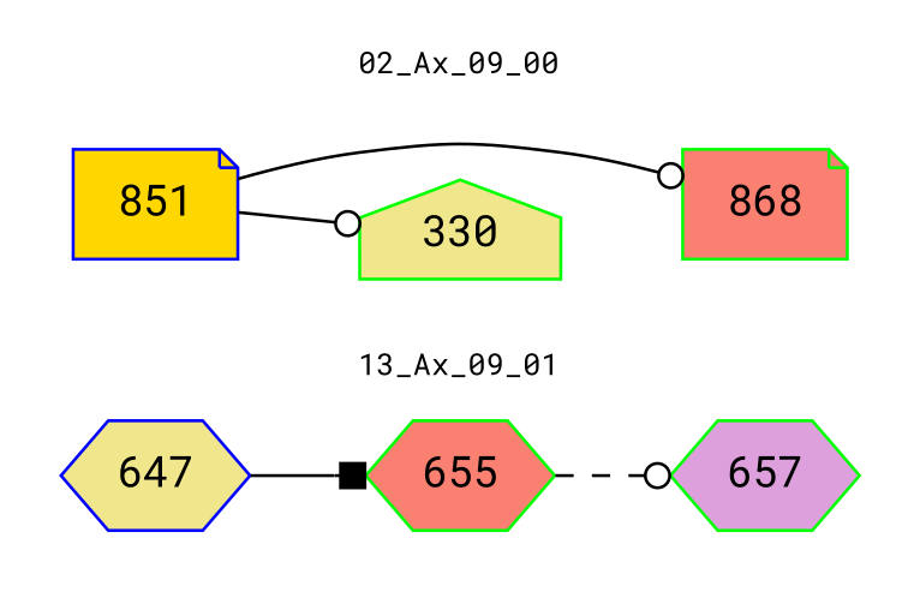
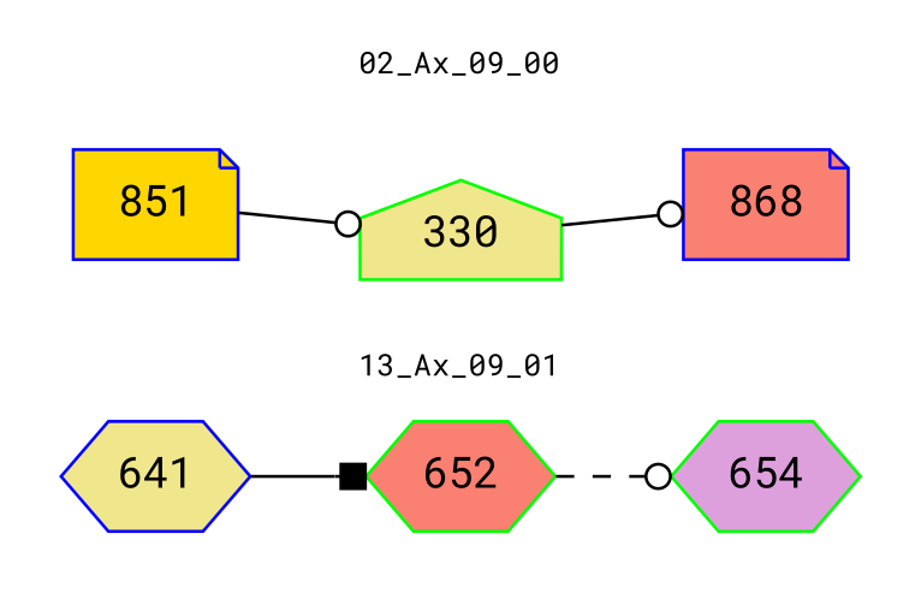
  digraph {
    fontname="Roboto Mono"
    rankdir=LR
    node [color=green fillcolor=khaki fontname="Roboto Mono" shape=hexagon style=filled]
    edge [arrowhead=odot color=black fontname="Roboto Mono" style=solid]
-   n1 [color=blue label=647]
-   n2 [fillcolor=plum label=657]
-   n3 [fillcolor=salmon label=655]
+   n1 [color=blue label=641]
+   n2 [fillcolor=plum label=654]
+   n3 [fillcolor=salmon label=652]
    n4 [color=blue fillcolor=gold label=851 shape=note]
    n5 [label=330 shape=house]
-   n6 [fillcolor=salmon label=868 shape=note]
+   n6 [color=blue fillcolor=salmon label=868 shape=note]
    subgraph cluster_1 {
      color=white
      fontsize=10
      label="13_Ax_09_01"
      n1
      n2
      n3
    }
    subgraph cluster_2 {
      color=white
      fontsize=10
      label="02_Ax_09_00"
      n4
      n5
      n6
    }
    n1 -> n3 [arrowhead=box]
    n3 -> n2 [style=dashed]
    n4 -> n5
-   n4 -> n6
+   n5 -> n6
  }
